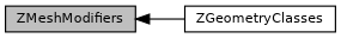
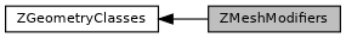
  digraph {
    rankdir=LR
    node [color=black fontname=Helvetica fontsize=10 shape=record style=filled]
    n1 [fillcolor=grey75 fontcolor=black height=0.2 label=ZMeshModifiers width=0.4]
    n2 [fillcolor=white height=0.2 label=ZGeometryClasses width=0.4]
-   n1 -> n2 [dir=back fontname=Helvetica fontsize=10 labelfontname=Helvetica labelfontsize=10 shape=plaintext style=solid]
+   n2 -> n1 [dir=back fontname=Helvetica fontsize=10 labelfontname=Helvetica labelfontsize=10 shape=plaintext style=solid]
  }
